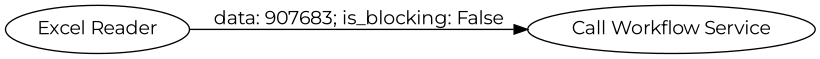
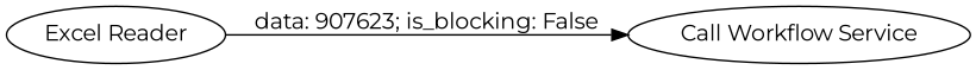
  digraph {
    rankdir=LR
    fontname=Montserrat
    node [fontname=Montserrat]
    n1 [label="Excel Reader"]
    n2 [label="Call Workflow Service"]
-   n1 -> n2 [label="data: 907683; is_blocking: False" fontname=Montserrat]
+   n1 -> n2 [label="data: 907623; is_blocking: False" fontname=Montserrat]
  }
